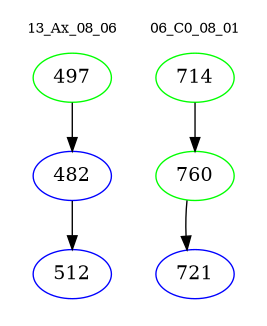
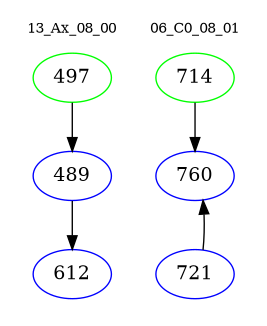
  digraph {
    node [color=blue]
    edge [color=black]
    n1 [color=green label=497]
-   n2 [label=482]
-   n3 [label=512]
+   n2 [label=489]
+   n3 [label=612]
    n4 [color=green label=714]
    n5 [label=721]
-   n6 [color=green label=760]
+   n6 [label=760]
    subgraph cluster_1 {
      color=white
      fontsize=10
-     label="13_Ax_08_06"
+     label="13_Ax_08_00"
      n1
      n2
      n3
    }
    subgraph cluster_2 {
      color=white
      fontsize=10
      label="06_C0_08_01"
      n4
      n5
      n6
    }
    n1 -> n2
    n2 -> n3
    n4 -> n6
-   n6 -> n5
+   n5 -> n6
  }
